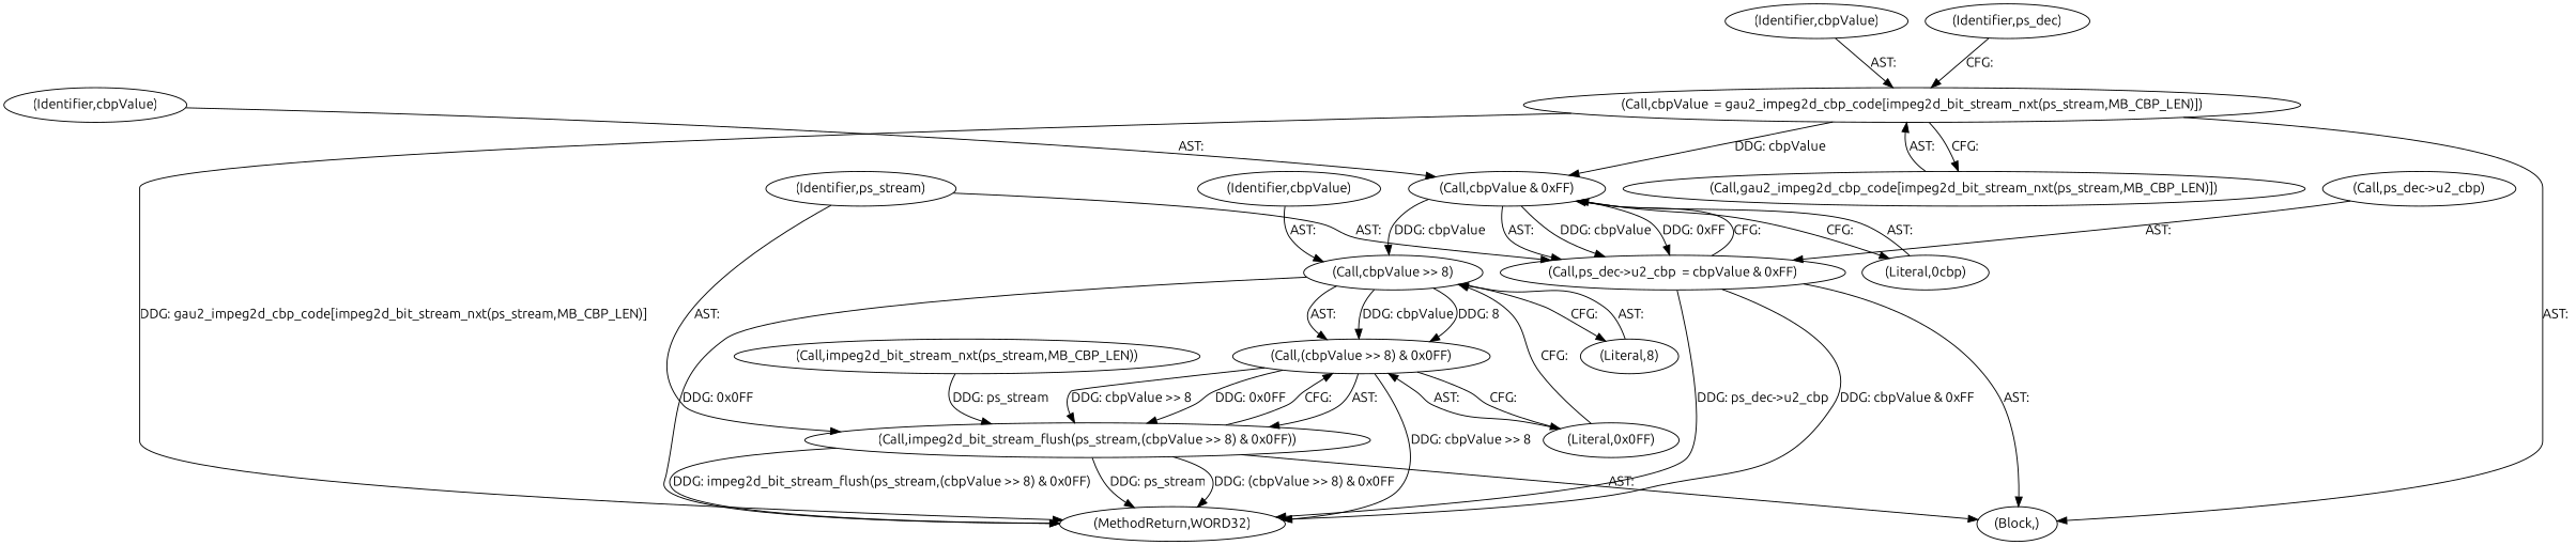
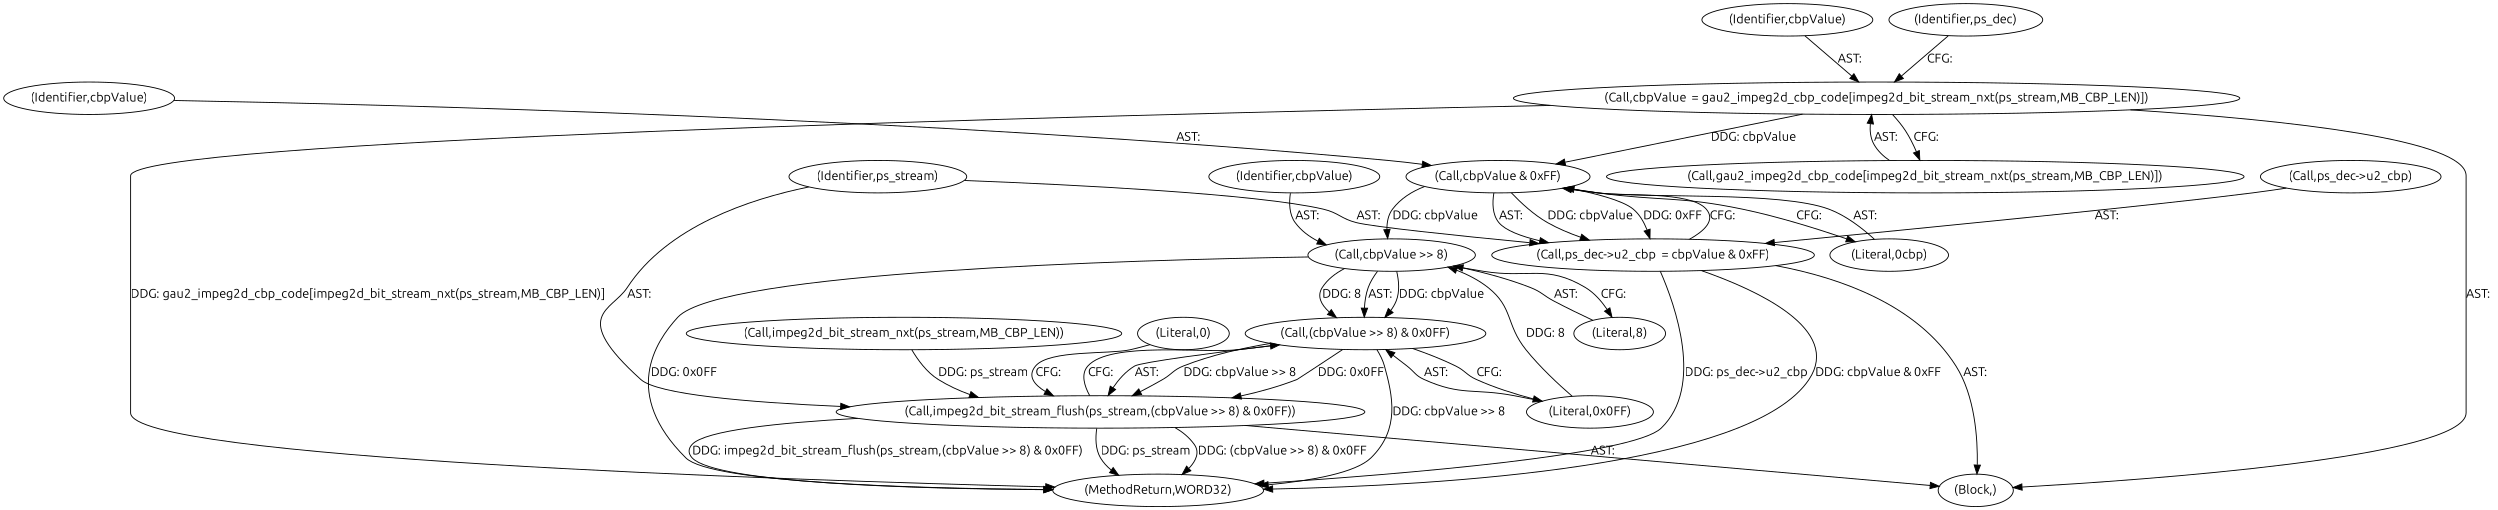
  digraph {
    fontname=Ubuntu
    node [fontname=Ubuntu]
    edge [fontname=Ubuntu]
    n1 [label="(Call,cbpValue  = gau2_impeg2d_cbp_code[impeg2d_bit_stream_nxt(ps_stream,MB_CBP_LEN)])"]
    n2 [label="(Call,cbpValue & 0xFF)"]
    n3 [label="(MethodReturn,WORD32)"]
    n4 [label="(Block,)"]
    n5 [label="(Call,gau2_impeg2d_cbp_code[impeg2d_bit_stream_nxt(ps_stream,MB_CBP_LEN)])"]
    n6 [label="(Call,ps_dec->u2_cbp  = cbpValue & 0xFF)"]
    n7 [label="(Call,cbpValue >> 8)"]
    n8 [label="(Literal,0cbp)"]
    n9 [label="(Call,(cbpValue >> 8) & 0x0FF)"]
    n10 [label="(Literal,8)"]
    n11 [label="(Call,impeg2d_bit_stream_flush(ps_stream,(cbpValue >> 8) & 0x0FF))"]
    n12 [label="(Literal,0x0FF)"]
    n13 [label="(Identifier,cbpValue)"]
    n14 [label="(Identifier,cbpValue)"]
    n15 [label="(Call,ps_dec->u2_cbp)"]
    n16 [label="(Identifier,cbpValue)"]
    n17 [label="(Identifier,ps_stream)"]
+   n18 [label="(Literal,0)"]
    n19 [label="(Identifier,ps_dec)"]
    n20 [label="(Call,impeg2d_bit_stream_nxt(ps_stream,MB_CBP_LEN))"]
    n1 -> n2 [label="DDG: cbpValue"]
    n1 -> n3 [label="DDG: gau2_impeg2d_cbp_code[impeg2d_bit_stream_nxt(ps_stream,MB_CBP_LEN)]"]
    n1 -> n4 [label="AST: "]
    n1 -> n5 [label="CFG: "]
    n2 -> n6 [label="AST: "]
    n2 -> n6 [label="DDG: cbpValue"]
    n2 -> n6 [label="DDG: 0xFF"]
    n2 -> n7 [label="DDG: cbpValue"]
    n2 -> n8 [label="CFG: "]
    n5 -> n1 [label="AST: "]
    n6 -> n2 [label="CFG: "]
    n6 -> n3 [label="DDG: ps_dec->u2_cbp"]
    n6 -> n3 [label="DDG: cbpValue & 0xFF"]
    n6 -> n4 [label="AST: "]
    n7 -> n3 [label="DDG: 0x0FF"]
    n7 -> n9 [label="AST: "]
    n7 -> n9 [label="DDG: cbpValue"]
    n7 -> n9 [label="DDG: 8"]
    n7 -> n10 [label="CFG: "]
    n8 -> n2 [label="AST: "]
    n9 -> n3 [label="DDG: cbpValue >> 8"]
    n9 -> n11 [label="AST: "]
    n9 -> n11 [label="DDG: cbpValue >> 8"]
    n9 -> n11 [label="DDG: 0x0FF"]
    n9 -> n12 [label="CFG: "]
    n10 -> n7 [label="AST: "]
    n11 -> n3 [label="DDG: (cbpValue >> 8) & 0x0FF"]
    n11 -> n3 [label="DDG: impeg2d_bit_stream_flush(ps_stream,(cbpValue >> 8) & 0x0FF)"]
    n11 -> n3 [label="DDG: ps_stream"]
    n11 -> n4 [label="AST: "]
    n11 -> n9 [label="CFG: "]
-   n12 -> n7 [label="CFG: "]
+   n12 -> n7 [label="DDG: 8"]
    n12 -> n9 [label="AST: "]
    n13 -> n2 [label="AST: "]
    n14 -> n1 [label="AST: "]
    n15 -> n6 [label="AST: "]
    n16 -> n7 [label="AST: "]
    n17 -> n6 [label="AST: "]
    n17 -> n11 [label="AST: "]
+   n18 -> n11 [label="CFG: "]
    n19 -> n1 [label="CFG: "]
    n20 -> n11 [label="DDG: ps_stream"]
  }
